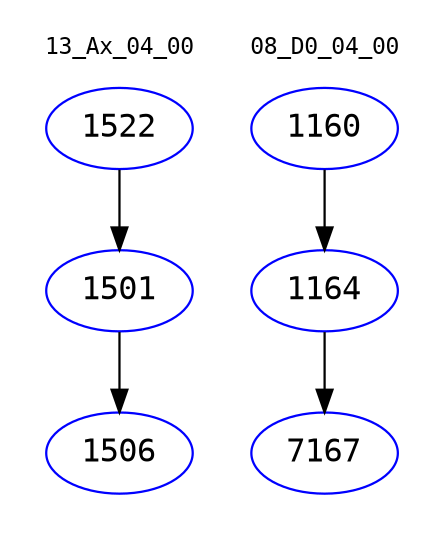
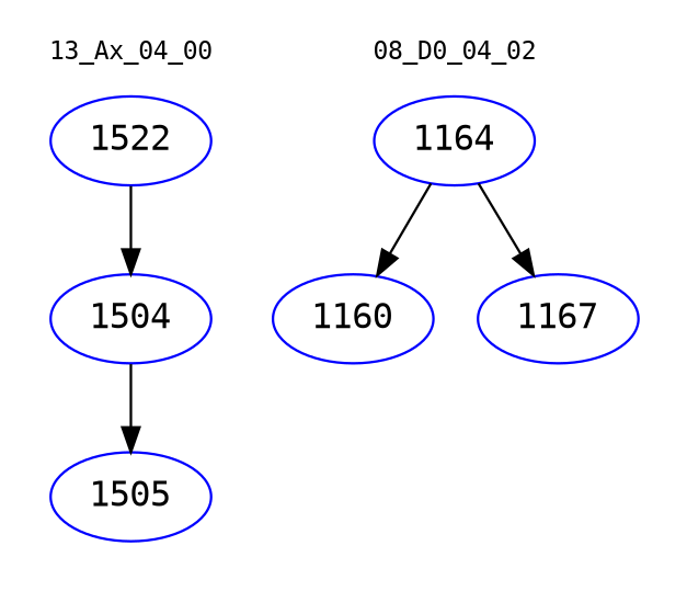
  digraph {
    fontname="DejaVu Sans Mono"
    node [color=blue fontname="DejaVu Sans Mono"]
    edge [color=black fontname="DejaVu Sans Mono"]
-   n1 [label=1501]
+   n1 [label=1504]
    n2 [label=1522]
-   n3 [label=1506]
+   n3 [label=1505]
    n4 [label=1160]
    n5 [label=1164]
-   n6 [label=7167]
+   n6 [label=1167]
    subgraph cluster_1 {
      color=white
      fontsize=10
      label="13_Ax_04_00"
      n1
      n2
      n3
    }
    subgraph cluster_2 {
      color=white
      fontsize=10
-     label="08_D0_04_00"
+     label="08_D0_04_02"
      n4
      n5
      n6
    }
    n1 -> n3
    n2 -> n1
-   n4 -> n5
+   n5 -> n4
    n5 -> n6
  }
